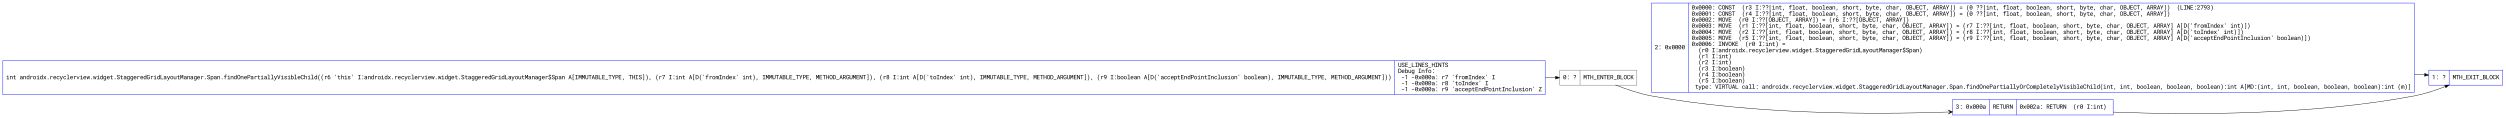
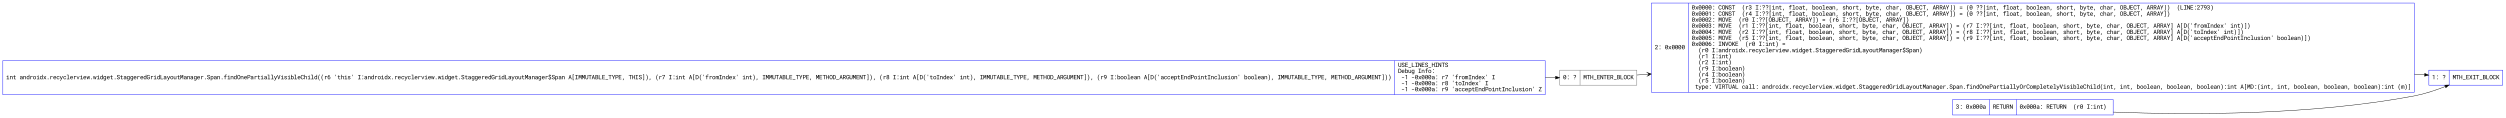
  digraph {
    fontname="Roboto Mono"
    rankdir=LR
    node [color=blue fontname="Roboto Mono" shape=record]
    edge [arrowhead=normal fontname="Roboto Mono"]
    n1 [color=gray40 label="{0\:\ ?|MTH_ENTER_BLOCK\l}"]
-   n2 [label="{2\:\ 0x0000|0x0000: CONST  (r3 I:??[int, float, boolean, short, byte, char, OBJECT, ARRAY]) = (0 ??[int, float, boolean, short, byte, char, OBJECT, ARRAY])  (LINE:2793)\l0x0001: CONST  (r4 I:??[int, float, boolean, short, byte, char, OBJECT, ARRAY]) = (0 ??[int, float, boolean, short, byte, char, OBJECT, ARRAY]) \l0x0002: MOVE  (r0 I:??[OBJECT, ARRAY]) = (r6 I:??[OBJECT, ARRAY]) \l0x0003: MOVE  (r1 I:??[int, float, boolean, short, byte, char, OBJECT, ARRAY]) = (r7 I:??[int, float, boolean, short, byte, char, OBJECT, ARRAY] A[D('fromIndex' int)]) \l0x0004: MOVE  (r2 I:??[int, float, boolean, short, byte, char, OBJECT, ARRAY]) = (r8 I:??[int, float, boolean, short, byte, char, OBJECT, ARRAY] A[D('toIndex' int)]) \l0x0005: MOVE  (r5 I:??[int, float, boolean, short, byte, char, OBJECT, ARRAY]) = (r9 I:??[int, float, boolean, short, byte, char, OBJECT, ARRAY] A[D('acceptEndPointInclusion' boolean)]) \l0x0006: INVOKE  (r0 I:int) = \l  (r0 I:androidx.recyclerview.widget.StaggeredGridLayoutManager$Span)\l  (r1 I:int)\l  (r2 I:int)\l  (r3 I:boolean)\l  (r4 I:boolean)\l  (r5 I:boolean)\l type: VIRTUAL call: androidx.recyclerview.widget.StaggeredGridLayoutManager.Span.findOnePartiallyOrCompletelyVisibleChild(int, int, boolean, boolean, boolean):int A[MD:(int, int, boolean, boolean, boolean):int (m)]\l}"]
+   n2 [label="{2\:\ 0x0000|0x0000: CONST  (r3 I:??[int, float, boolean, short, byte, char, OBJECT, ARRAY]) = (0 ??[int, float, boolean, short, byte, char, OBJECT, ARRAY])  (LINE:2793)\l0x0001: CONST  (r4 I:??[int, float, boolean, short, byte, char, OBJECT, ARRAY]) = (0 ??[int, float, boolean, short, byte, char, OBJECT, ARRAY]) \l0x0002: MOVE  (r0 I:??[OBJECT, ARRAY]) = (r6 I:??[OBJECT, ARRAY]) \l0x0003: MOVE  (r1 I:??[int, float, boolean, short, byte, char, OBJECT, ARRAY]) = (r7 I:??[int, float, boolean, short, byte, char, OBJECT, ARRAY] A[D('fromIndex' int)]) \l0x0004: MOVE  (r2 I:??[int, float, boolean, short, byte, char, OBJECT, ARRAY]) = (r8 I:??[int, float, boolean, short, byte, char, OBJECT, ARRAY] A[D('toIndex' int)]) \l0x0005: MOVE  (r5 I:??[int, float, boolean, short, byte, char, OBJECT, ARRAY]) = (r9 I:??[int, float, boolean, short, byte, char, OBJECT, ARRAY] A[D('acceptEndPointInclusion' boolean)]) \l0x0006: INVOKE  (r0 I:int) = \l  (r0 I:androidx.recyclerview.widget.StaggeredGridLayoutManager$Span)\l  (r1 I:int)\l  (r2 I:int)\l  (r9 I:boolean)\l  (r4 I:boolean)\l  (r5 I:boolean)\l type: VIRTUAL call: androidx.recyclerview.widget.StaggeredGridLayoutManager.Span.findOnePartiallyOrCompletelyVisibleChild(int, int, boolean, boolean, boolean):int A[MD:(int, int, boolean, boolean, boolean):int (m)]\l}"]
    n3 [label="{1\:\ ?|MTH_EXIT_BLOCK\l}"]
-   n4 [label="{3\:\ 0x000a|RETURN\l|0x002a: RETURN  (r0 I:int) \l}"]
+   n4 [label="{3\:\ 0x000a|RETURN\l|0x000a: RETURN  (r0 I:int) \l}"]
    n5 [label="{int androidx.recyclerview.widget.StaggeredGridLayoutManager.Span.findOnePartiallyVisibleChild((r6 'this' I:androidx.recyclerview.widget.StaggeredGridLayoutManager$Span A[IMMUTABLE_TYPE, THIS]), (r7 I:int A[D('fromIndex' int), IMMUTABLE_TYPE, METHOD_ARGUMENT]), (r8 I:int A[D('toIndex' int), IMMUTABLE_TYPE, METHOD_ARGUMENT]), (r9 I:boolean A[D('acceptEndPointInclusion' boolean), IMMUTABLE_TYPE, METHOD_ARGUMENT]))  | USE_LINES_HINTS\lDebug Info:\l  \-1 \-0x000a: r7 'fromIndex' I\l  \-1 \-0x000a: r8 'toIndex' I\l  \-1 \-0x000a: r9 'acceptEndPointInclusion' Z\l}"]
-   n1 -> n4 [arrowhead=vee]
+   n1 -> n2 [arrowhead=vee]
    n2 -> n3
    n4 -> n3
    n5 -> n1
  }
